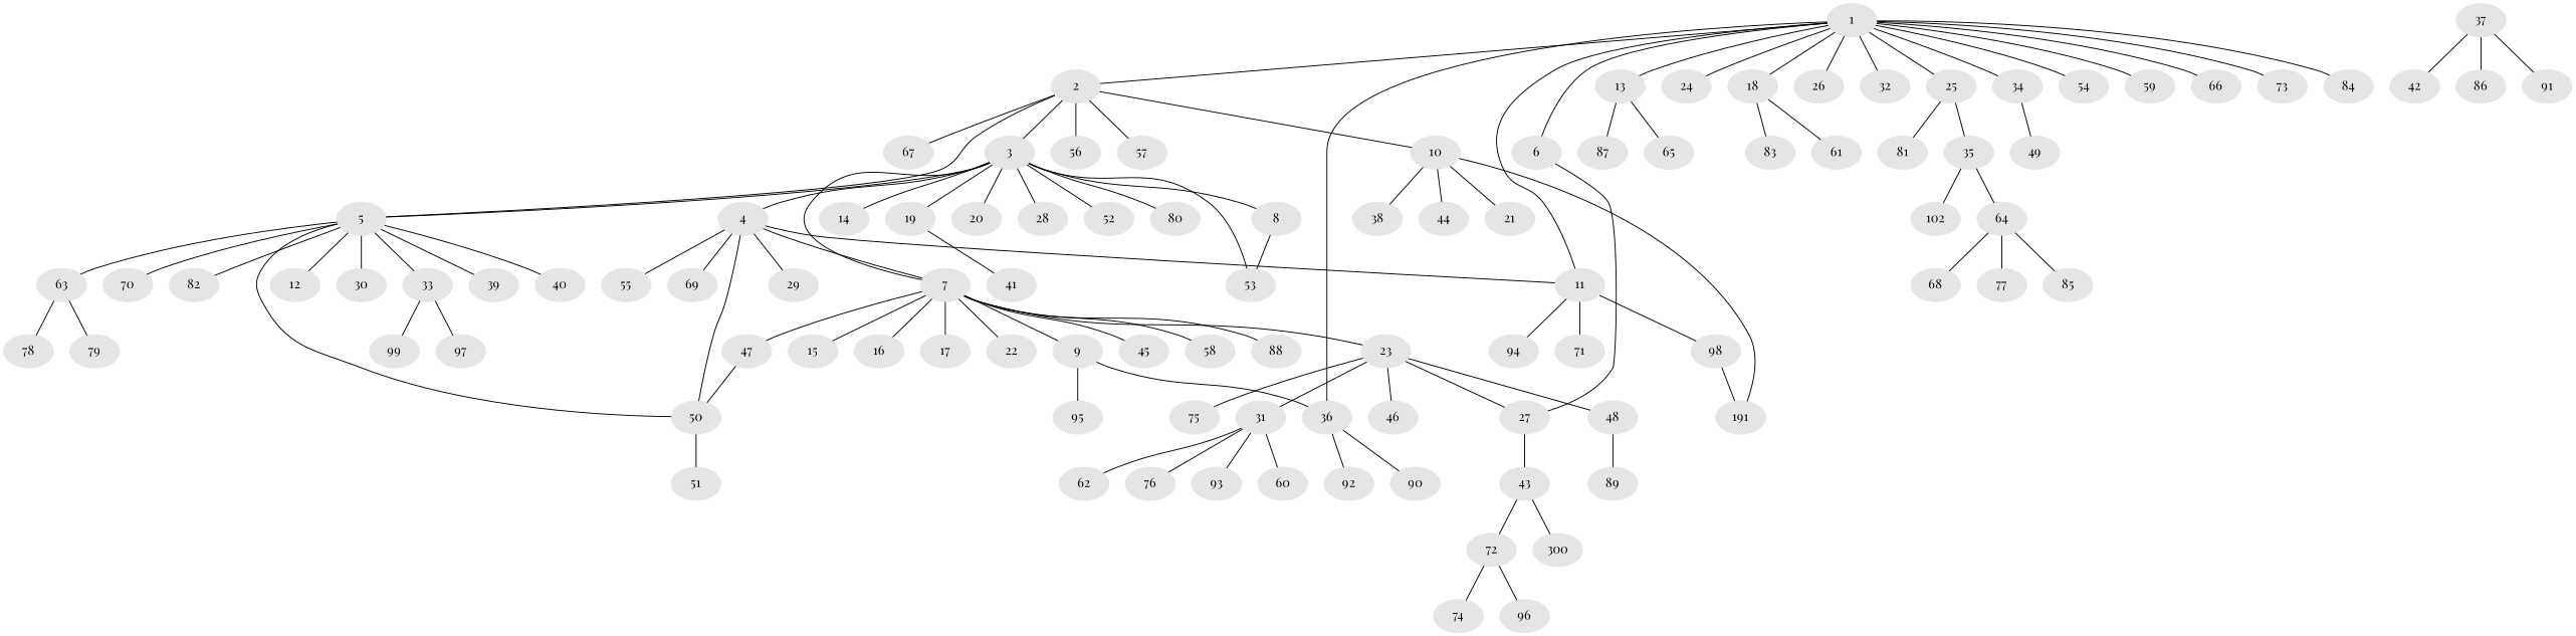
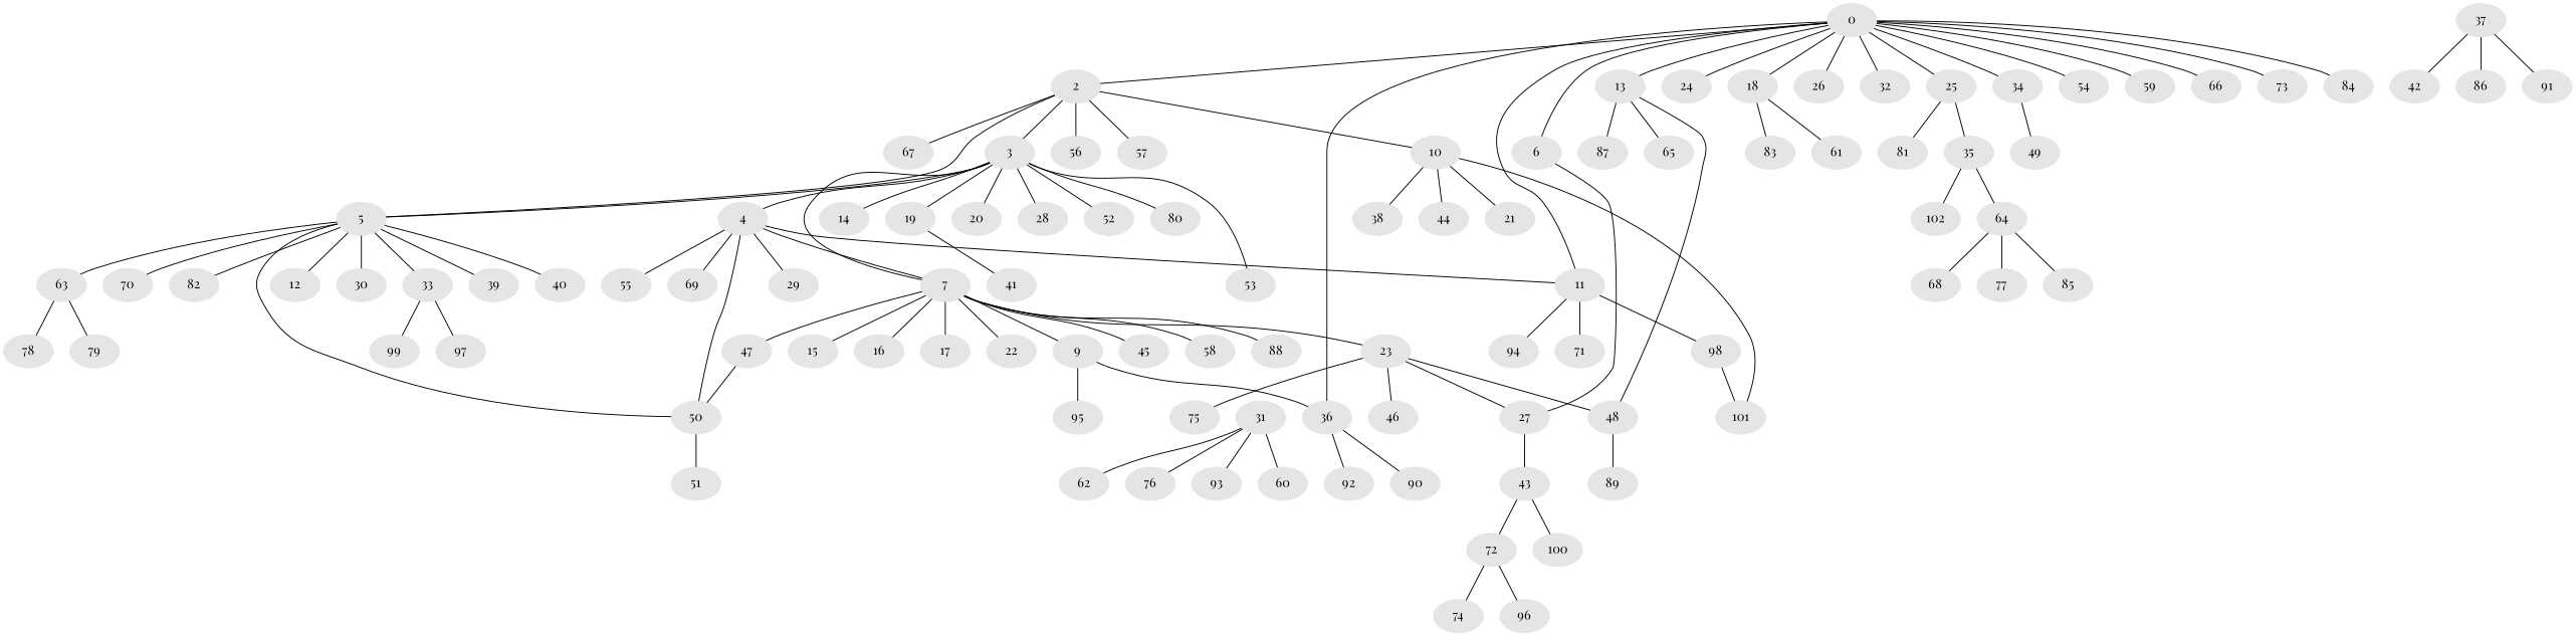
  graph {
    fontname="Playfair Display"
    node [color=gray90 fontname="Playfair Display" style=filled]
    edge [fontname="Playfair Display"]
-   1
+   1 [label=0]
    2
    6
    11
    13
    18
    24
    25
    26
    32
    34
    36
    54
    59
    66
    73
    84
    3
    5
    10
    56
    57
    67
    27
    71
    98
    94
    48
    65
    87
    61
    83
    35
    81
    49
    90
    92
    4
    7
-   8
    14
    19
    20
    28
    52
    53
    80
    50
    12
    30
    33
    39
    40
    63
    70
    82
    21
    38
    44
-   101 [label=191]
+   101
    29
    55
    69
    9
    15
    16
    17
    22
    23
    45
    47
    58
    88
    41
    37
    42
    86
    91
    51
    97
    99
    78
    79
    43
    95
    31
    46
    75
    89
    60
    62
    76
    93
    64
    102
    72
-   100 [label=300]
+   100
    68
    77
    85
    74
    96
    1 -- 2
    1 -- 6
    1 -- 11
    1 -- 13
    1 -- 18
    1 -- 24
    1 -- 25
    1 -- 26
    1 -- 32
    1 -- 34
    1 -- 36
    1 -- 54
    1 -- 59
    1 -- 66
    1 -- 73
    1 -- 84
    2 -- 3
    2 -- 5
    2 -- 10
    2 -- 56
    2 -- 57
    2 -- 67
    6 -- 27
    11 -- 71
    11 -- 98
    11 -- 94
+   13 -- 48
    13 -- 65
    13 -- 87
    18 -- 61
    18 -- 83
    25 -- 35
    25 -- 81
    34 -- 49
    36 -- 90
    36 -- 92
    3 -- 5
    3 -- 4
    3 -- 7
-   3 -- 8
    3 -- 14
    3 -- 19
    3 -- 20
    3 -- 28
    3 -- 52
    3 -- 53
    3 -- 80
    5 -- 50
    5 -- 12
    5 -- 30
    5 -- 33
    5 -- 39
    5 -- 40
    5 -- 63
    5 -- 70
    5 -- 82
    10 -- 21
    10 -- 38
    10 -- 44
    10 -- 101
    27 -- 43
    98 -- 101
    48 -- 89
    35 -- 64
    35 -- 102
    4 -- 11
    4 -- 7
    4 -- 50
    4 -- 29
    4 -- 55
    4 -- 69
    7 -- 9
    7 -- 15
    7 -- 16
    7 -- 17
    7 -- 22
    7 -- 23
    7 -- 45
    7 -- 47
    7 -- 58
    7 -- 88
-   8 -- 53
    19 -- 41
    50 -- 51
    33 -- 97
    33 -- 99
    63 -- 78
    63 -- 79
    9 -- 36
    9 -- 95
    23 -- 27
    23 -- 48
-   23 -- 31
    23 -- 46
    23 -- 75
    47 -- 50
    37 -- 42
    37 -- 86
    37 -- 91
    43 -- 72
    43 -- 100
    31 -- 60
    31 -- 62
    31 -- 76
    31 -- 93
    64 -- 68
    64 -- 77
    64 -- 85
    72 -- 74
    72 -- 96
  }
